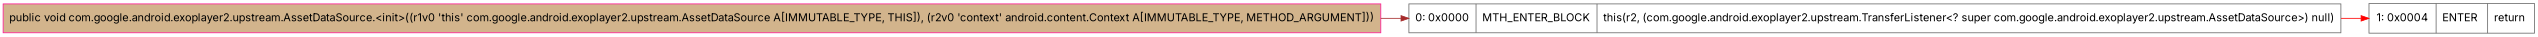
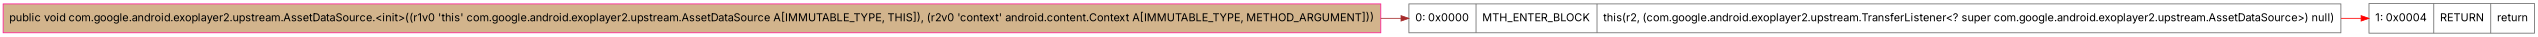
  digraph {
    rankdir=LR
    fontname=Inter
    node [shape=record style=filled fillcolor=white color=gray40 fontname=Inter]
    edge [arrowhead=normal fontname=Inter]
    n1 [label="{0\:\ 0x0000|MTH_ENTER_BLOCK\l|this(r2, (com.google.android.exoplayer2.upstream.TransferListener\<? super com.google.android.exoplayer2.upstream.AssetDataSource\>) null)\l}"]
-   n2 [label="{1\:\ 0x0004|ENTER\l|return\l}"]
+   n2 [label="{1\:\ 0x0004|RETURN\l|return\l}"]
    n3 [label="{public void com.google.android.exoplayer2.upstream.AssetDataSource.\<init\>((r1v0 'this' com.google.android.exoplayer2.upstream.AssetDataSource A[IMMUTABLE_TYPE, THIS]), (r2v0 'context' android.content.Context A[IMMUTABLE_TYPE, METHOD_ARGUMENT])) }" fillcolor=tan color=deeppink]
    n1 -> n2 [color=red]
    n3 -> n1 [color=brown]
  }
